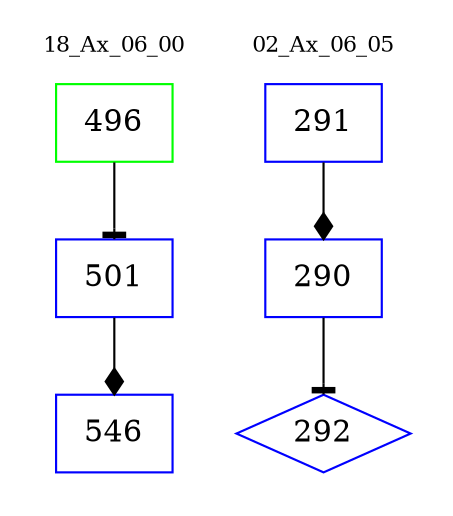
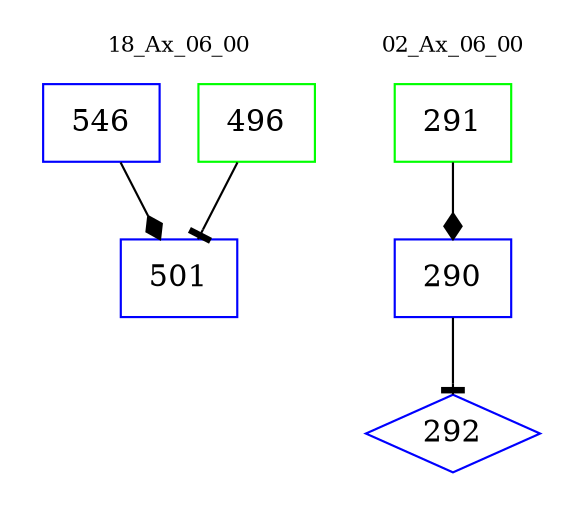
  digraph {
    node [color=blue shape=box]
    edge [arrowhead=tee color=black]
    n1 [color=green label=496]
    n2 [label=501]
    n3 [label=546]
-   n4 [label=291]
+   n4 [color=green label=291]
    n5 [label=290]
    n6 [label=292 shape=diamond]
    subgraph cluster_1 {
      color=white
      fontsize=10
      label="18_Ax_06_00"
      n1
      n2
      n3
    }
    subgraph cluster_2 {
      color=white
      fontsize=10
-     label="02_Ax_06_05"
+     label="02_Ax_06_00"
      n4
      n5
      n6
    }
    n1 -> n2
-   n2 -> n3 [arrowhead=diamond]
+   n3 -> n2 [arrowhead=diamond]
    n4 -> n5 [arrowhead=diamond]
    n5 -> n6
  }
